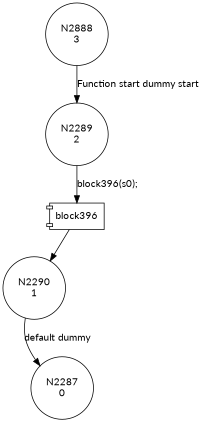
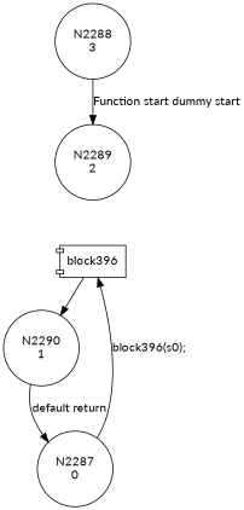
  digraph {
    fontname=Lato
    node [fontname=Lato shape=circle]
    edge [fontname=Lato]
-   n1 [label="N2888\n3"]
+   n1 [label="N2288\n3"]
    n2 [label="N2289\n2"]
    n3 [label=block396 shape=component]
    n4 [label="N2290\n1"]
    n5 [label="N2287\n0"]
    n1 -> n2 [label="Function start dummy start"]
-   n2 -> n3 [label="block396(s0);"]
+   n5 -> n3 [label="block396(s0);"]
    n3 -> n4
-   n4 -> n5 [label="default dummy"]
+   n4 -> n5 [label="default return"]
  }
